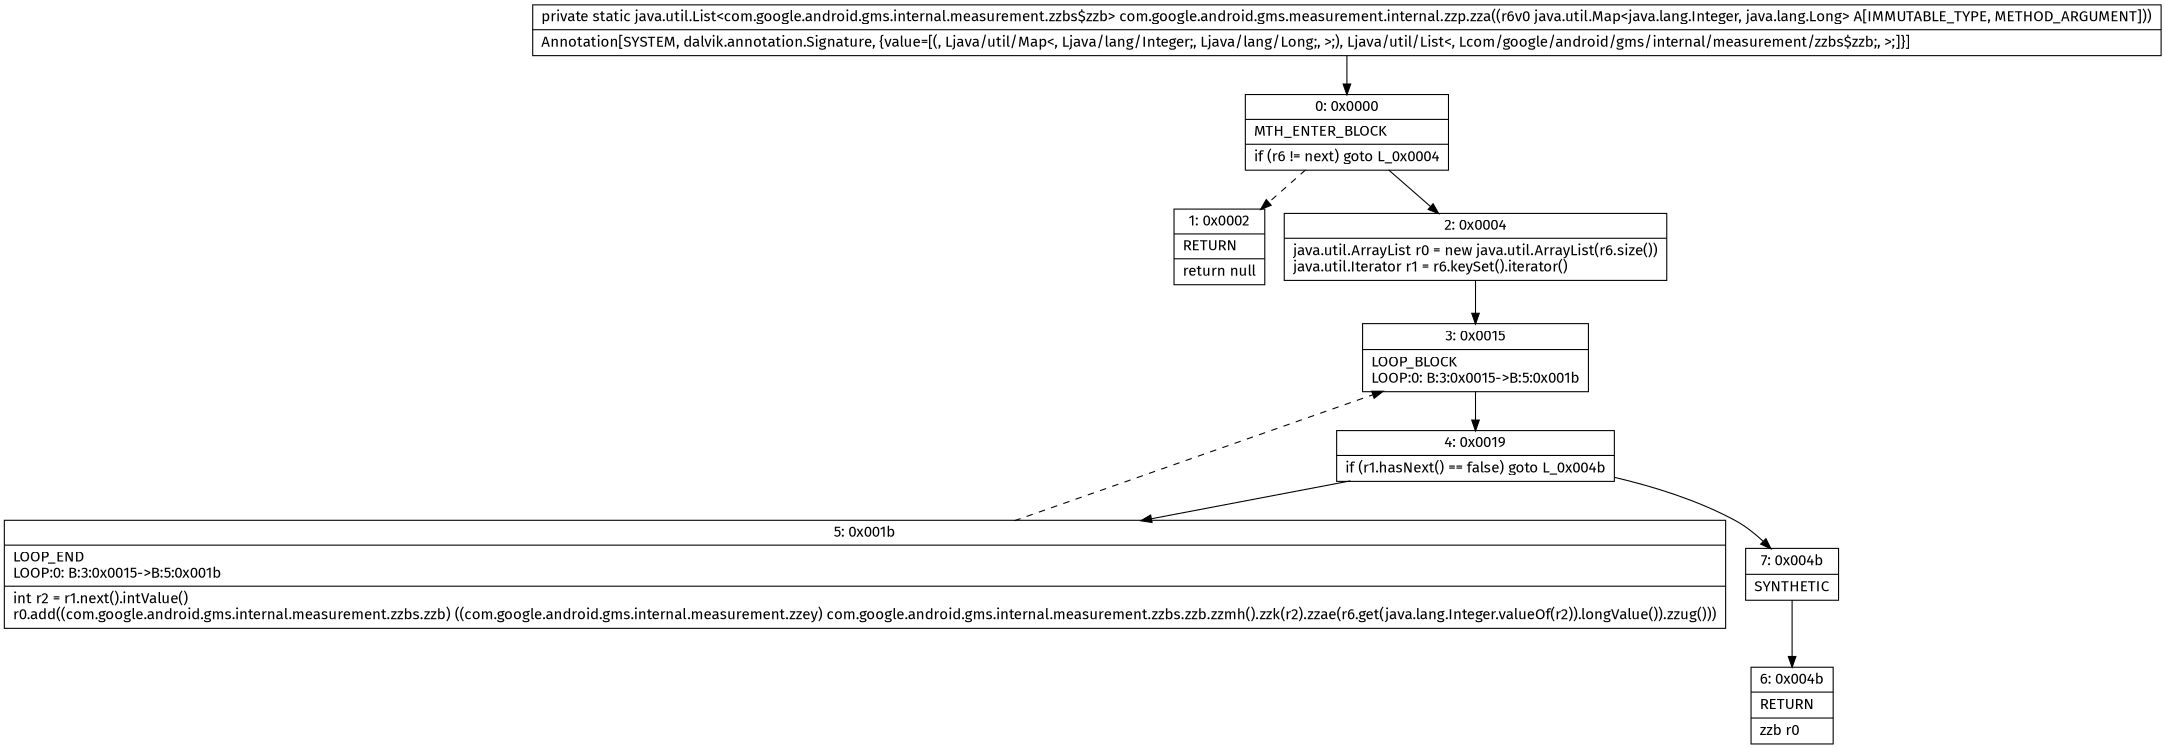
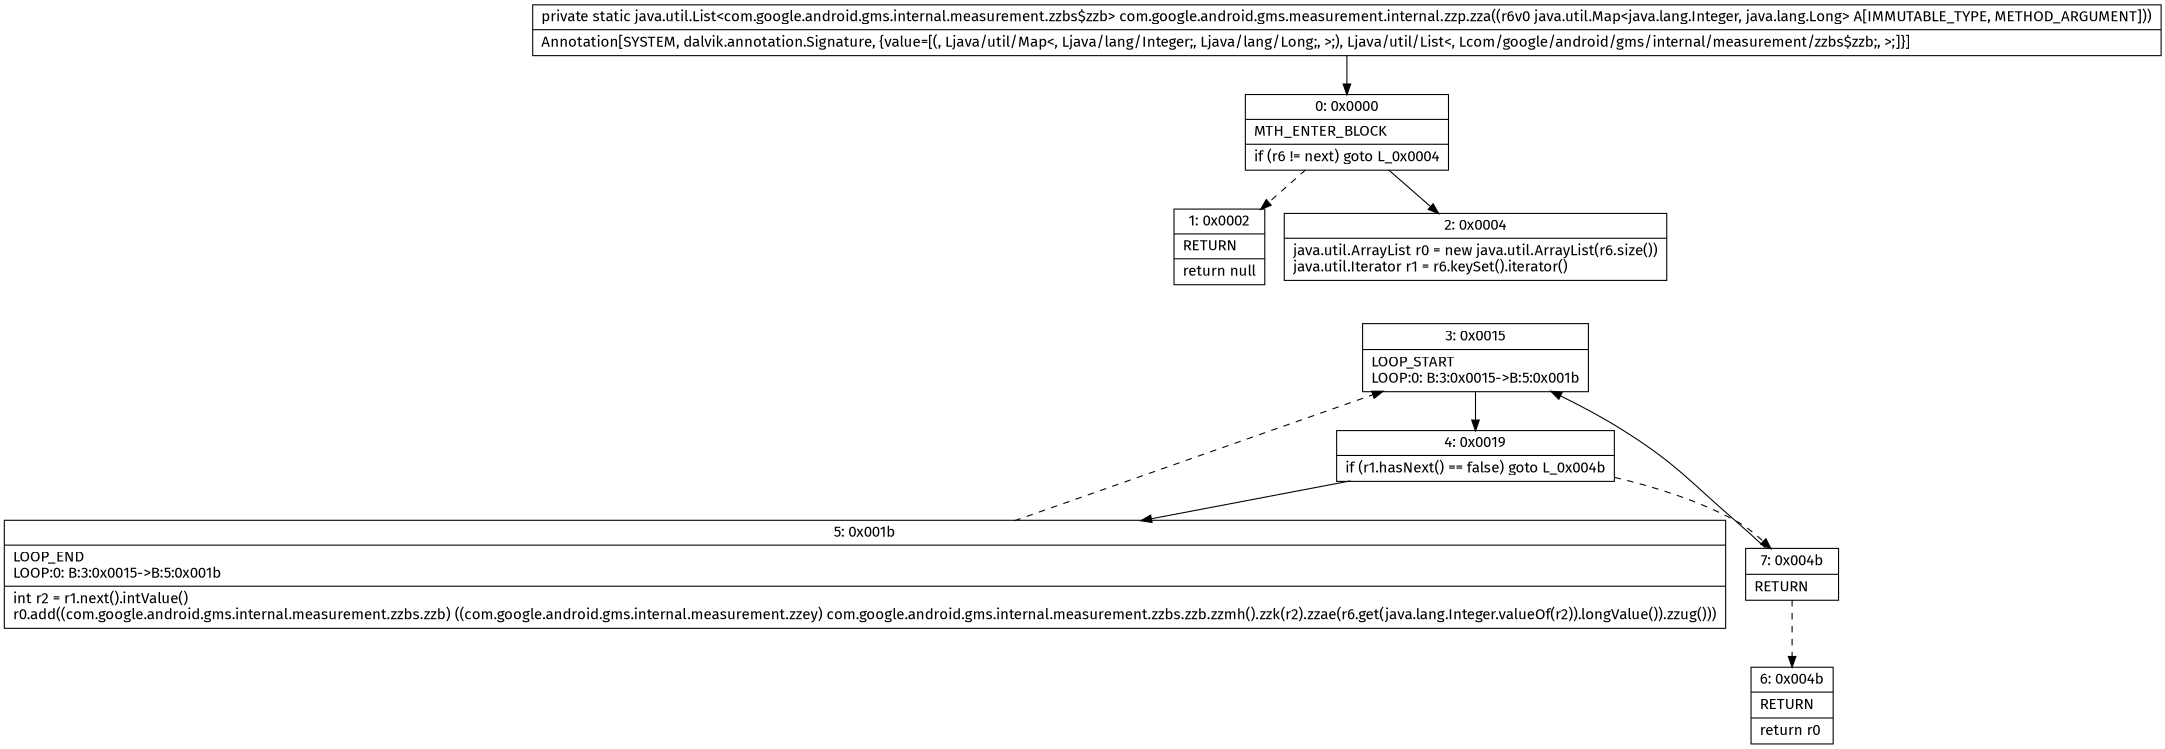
  digraph {
    fontname="Fira Sans"
    node [fontname="Fira Sans" shape=record]
    edge [fontname="Fira Sans"]
    n1 [label="{0\:\ 0x0000|MTH_ENTER_BLOCK\l|if (r6 != next) goto L_0x0004\l}"]
    n2 [label="{1\:\ 0x0002|RETURN\l|return null\l}"]
    n3 [label="{2\:\ 0x0004|java.util.ArrayList r0 = new java.util.ArrayList(r6.size())\ljava.util.Iterator r1 = r6.keySet().iterator()\l}"]
-   n4 [label="{3\:\ 0x0015|LOOP_BLOCK\lLOOP:0: B:3:0x0015\-\>B:5:0x001b\l}"]
+   n4 [label="{3\:\ 0x0015|LOOP_START\lLOOP:0: B:3:0x0015\-\>B:5:0x001b\l}"]
    n5 [label="{4\:\ 0x0019|if (r1.hasNext() == false) goto L_0x004b\l}"]
    n6 [label="{5\:\ 0x001b|LOOP_END\lLOOP:0: B:3:0x0015\-\>B:5:0x001b\l|int r2 = r1.next().intValue()\lr0.add((com.google.android.gms.internal.measurement.zzbs.zzb) ((com.google.android.gms.internal.measurement.zzey) com.google.android.gms.internal.measurement.zzbs.zzb.zzmh().zzk(r2).zzae(r6.get(java.lang.Integer.valueOf(r2)).longValue()).zzug()))\l}"]
-   n7 [label="{7\:\ 0x004b|SYNTHETIC\l}"]
-   n8 [label="{6\:\ 0x004b|RETURN\l|zzb r0\l}"]
+   n7 [label="{7\:\ 0x004b|RETURN\l}"]
+   n8 [label="{6\:\ 0x004b|RETURN\l|return r0\l}"]
    n9 [label="{private static java.util.List\<com.google.android.gms.internal.measurement.zzbs$zzb\> com.google.android.gms.measurement.internal.zzp.zza((r6v0 java.util.Map\<java.lang.Integer, java.lang.Long\> A[IMMUTABLE_TYPE, METHOD_ARGUMENT]))  | Annotation[SYSTEM, dalvik.annotation.Signature, \{value=[(, Ljava\/util\/Map\<, Ljava\/lang\/Integer;, Ljava\/lang\/Long;, \>;), Ljava\/util\/List\<, Lcom\/google\/android\/gms\/internal\/measurement\/zzbs$zzb;, \>;]\}]\l}"]
    n1 -> n2 [style=dashed]
    n1 -> n3
-   n3 -> n4
+   n7 -> n4
    n4 -> n5
    n5 -> n6 [style=solid]
-   n5 -> n7
+   n5 -> n7 [style=dashed]
    n6 -> n4 [style=dashed]
-   n7 -> n8
+   n7 -> n8 [style=dashed]
    n9 -> n1
  }
